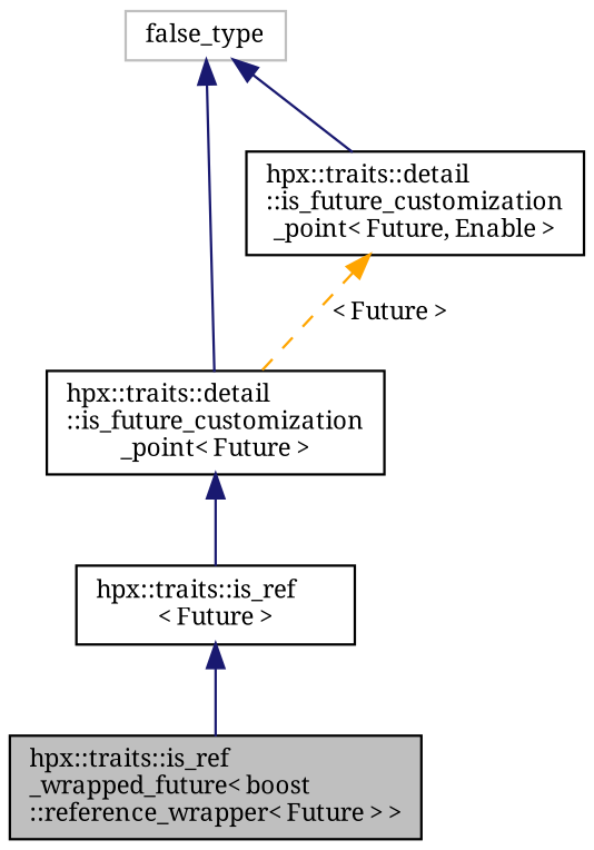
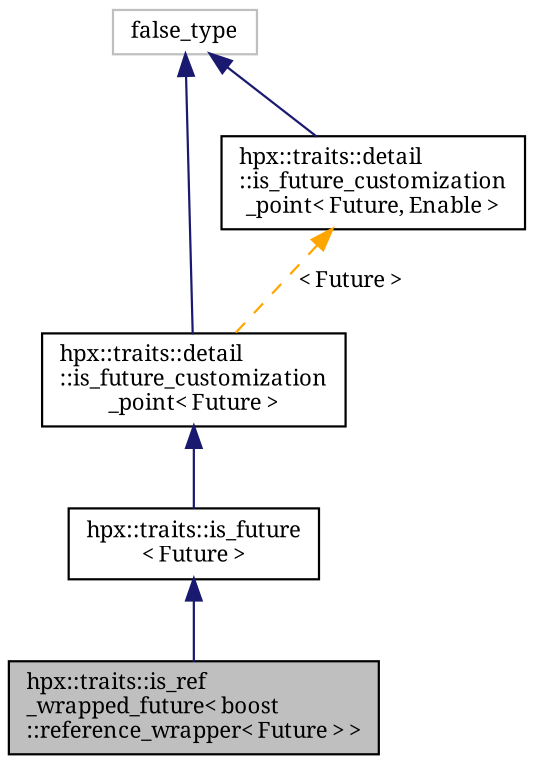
  digraph {
    fontname="Noto Serif"
    node [color=black fillcolor=white fontname="Noto Serif" fontsize=10 shape=record style=filled]
    edge [color=midnightblue dir=back fontname="Noto Serif" fontsize=10 labelfontname=Helvetica labelfontsize=10 style=solid]
    n1 [fillcolor=grey75 fontcolor=black height=0.2 label="hpx::traits::is_ref\l_wrapped_future\< boost\l::reference_wrapper\< Future \> \>" width=0.4]
-   n2 [height=0.2 label="hpx::traits::is_ref\l\< Future \>" width=0.4]
+   n2 [height=0.2 label="hpx::traits::is_future\l\< Future \>" width=0.4]
    n3 [height=0.2 label="hpx::traits::detail\l::is_future_customization\l_point\< Future \>" width=0.4]
    n4 [color=grey75 height=0.2 label=false_type width=0.4]
    n5 [height=0.2 label="hpx::traits::detail\l::is_future_customization\l_point\< Future, Enable \>" width=0.4]
    n2 -> n1
    n3 -> n2
    n4 -> n3
    n4 -> n5
    n5 -> n3 [color=orange label=" \< Future \>" style=dashed]
  }
